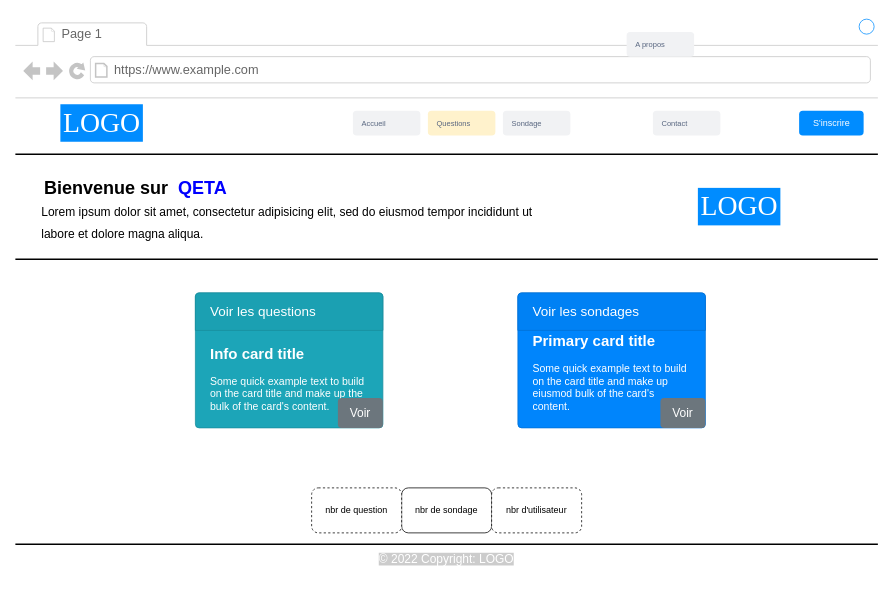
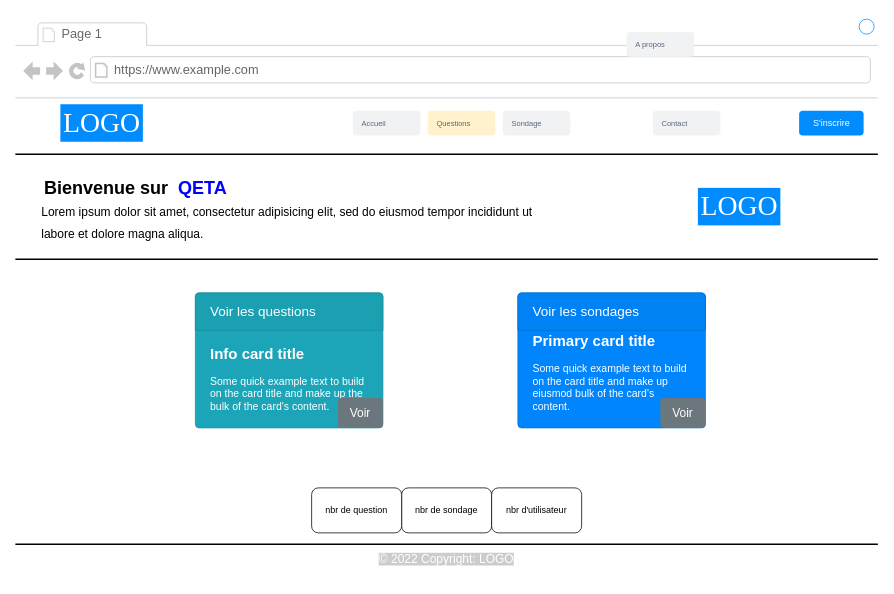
  <mxCell id="0" />
  <mxCell id="1" parent="0" />
  <mxCell id="2" value="" style="strokeWidth=1;shadow=0;dashed=0;align=center;html=1;shape=mxgraph.mockup.containers.browserWindow;rSize=0;strokeColor2=#008cff;strokeColor3=#c4c4c4;mainText=,;recursiveResize=0;strokeColor=#FFFFFF;fontColor=#FFFFFF;" parent="1" vertex="1"><mxGeometry x="20" y="20" width="1150" height="750" as="geometry" /></mxCell>
  <mxCell id="3" value="Page 1" style="strokeWidth=1;shadow=0;dashed=0;align=center;html=1;shape=mxgraph.mockup.containers.anchor;fontSize=17;fontColor=#666666;align=left;" parent="2" vertex="1"><mxGeometry x="60" y="12" width="110" height="26" as="geometry" /></mxCell>
  <mxCell id="4" value="https://www.example.com" style="strokeWidth=1;shadow=0;dashed=0;align=center;html=1;shape=mxgraph.mockup.containers.anchor;rSize=0;fontSize=17;fontColor=#666666;align=left;" parent="2" vertex="1"><mxGeometry x="130" y="60" width="250" height="26" as="geometry" /></mxCell>
  <mxCell id="5" value="Contact" style="rounded=1;fillColor=#F1F2F4;strokeColor=none;html=1;fontColor=#596780;align=left;fontSize=10;spacingLeft=10" parent="2" vertex="1"><mxGeometry x="850" y="127" width="90" height="33" as="geometry" /></mxCell>
  <mxCell id="6" value="A propos" style="rounded=1;fillColor=#F1F2F4;strokeColor=none;html=1;fontColor=#596780;align=left;fontSize=10;spacingLeft=10" parent="2" vertex="1"><mxGeometry x="815" y="22" width="90" height="33" as="geometry" /></mxCell>
  <mxCell id="7" value="Questions" style="rounded=1;fillColor=#fff2cc;strokeColor=none;html=1;fontColor=#596780;align=left;fontSize=10;spacingLeft=10;" parent="2" vertex="1"><mxGeometry x="550" y="127" width="90" height="33" as="geometry" /></mxCell>
  <mxCell id="8" value="Accueil" style="rounded=1;fillColor=#F1F2F4;strokeColor=none;html=1;fontColor=#596780;align=left;fontSize=10;spacingLeft=10" parent="2" vertex="1"><mxGeometry x="450" y="127" width="90" height="33" as="geometry" /></mxCell>
  <mxCell id="9" value="S'inscrire" style="rounded=1;align=center;strokeColor=none;html=1;fontColor=#ffffff;fontSize=12;fillColor=#008CFF;" parent="2" vertex="1"><mxGeometry x="1045" y="127" width="86" height="33" as="geometry" /></mxCell>
  <mxCell id="10" value="LOGO" style="text;html=1;align=center;verticalAlign=middle;resizable=0;points=[];autosize=1;fontSize=37;fontFamily=Tahoma;fillColor=#008CFF;fontColor=#FFFFFF;" parent="2" vertex="1"><mxGeometry x="60" y="118.5" width="110" height="50" as="geometry" /></mxCell>
  <mxCell id="11" value="Sondage" style="rounded=1;fillColor=#F1F2F4;strokeColor=none;html=1;fontColor=#596780;align=left;fontSize=10;spacingLeft=10" parent="2" vertex="1"><mxGeometry x="650" y="127" width="90" height="33" as="geometry" /></mxCell>
  <mxCell id="12" value="&lt;span style=&quot;color: rgb(255 , 255 , 255) ; font-family: , , &amp;#34;segoe ui&amp;#34; , &amp;#34;roboto&amp;#34; , &amp;#34;helvetica neue&amp;#34; , &amp;#34;arial&amp;#34; , &amp;#34;noto sans&amp;#34; , &amp;#34;liberation sans&amp;#34; , sans-serif , &amp;#34;apple color emoji&amp;#34; , &amp;#34;segoe ui emoji&amp;#34; , &amp;#34;segoe ui symbol&amp;#34; , &amp;#34;noto color emoji&amp;#34; ; font-size: 16px ; background-color: rgba(0 , 0 , 0 , 0.2)&quot;&gt;© 2022 Copyright: LOGO&lt;/span&gt;" style="text;html=1;strokeColor=none;fillColor=none;align=center;verticalAlign=middle;whiteSpace=wrap;rounded=0;" parent="2" vertex="1"><mxGeometry x="480" y="720" width="190" height="10" as="geometry" /></mxCell>
  <mxCell id="13" value="nbr de sondage" style="rounded=1;whiteSpace=wrap;html=1;fillColor=#FFFFFF;" parent="2" vertex="1"><mxGeometry x="515" y="630" width="120" height="60" as="geometry" /></mxCell>
- <mxCell id="14" value="nbr de question" style="rounded=1;whiteSpace=wrap;html=1;fillColor=#FFFFFF;dashed=1;" parent="2" vertex="1"><mxGeometry x="395" y="630" width="120" height="60" as="geometry" /></mxCell>
- <mxCell id="15" value="nbr d'utilisateur" style="rounded=1;whiteSpace=wrap;html=1;fillColor=#FFFFFF;dashed=1;" parent="2" vertex="1"><mxGeometry x="635" y="630" width="120" height="60" as="geometry" /></mxCell>
+ <mxCell id="14" value="nbr de question" style="rounded=1;whiteSpace=wrap;html=1;fillColor=#FFFFFF;" parent="2" vertex="1"><mxGeometry x="395" y="630" width="120" height="60" as="geometry" /></mxCell>
+ <mxCell id="15" value="nbr d'utilisateur" style="rounded=1;whiteSpace=wrap;html=1;fillColor=#FFFFFF;" parent="2" vertex="1"><mxGeometry x="635" y="630" width="120" height="60" as="geometry" /></mxCell>
  <mxCell id="16" value="" style="line;strokeWidth=2;html=1;fillColor=#00CC00;" parent="2" vertex="1"><mxGeometry y="320" width="1150" height="10" as="geometry" /></mxCell>
  <mxCell id="17" value="Bienvenue sur&amp;nbsp; &lt;font color=&quot;#0000ff&quot;&gt;QETA&lt;/font&gt;" style="text;strokeColor=none;fillColor=none;html=1;fontSize=24;fontStyle=1;verticalAlign=middle;align=center;" parent="2" vertex="1"><mxGeometry x="30" y="210" width="260" height="40" as="geometry" /></mxCell>
  <mxCell id="18" value="&lt;h1&gt;&lt;span style=&quot;color: rgb(0 , 0 , 0) ; font-weight: normal&quot;&gt;&lt;font style=&quot;font-size: 16px&quot;&gt;Lorem ipsum dolor sit amet, consectetur adipisicing elit, sed do eiusmod tempor incididunt ut labore et dolore magna aliqua.&lt;/font&gt;&lt;/span&gt;&lt;br&gt;&lt;/h1&gt;" style="text;html=1;strokeColor=none;fillColor=none;spacing=5;spacingTop=-20;whiteSpace=wrap;overflow=hidden;rounded=0;fontColor=#0000FF;" parent="2" vertex="1"><mxGeometry x="30" y="240" width="670" height="120" as="geometry" /></mxCell>
  <mxCell id="19" value="LOGO" style="text;html=1;align=center;verticalAlign=middle;resizable=0;points=[];autosize=1;fontSize=37;fontFamily=Tahoma;fillColor=#008CFF;fontColor=#FFFFFF;" parent="2" vertex="1"><mxGeometry x="910" y="230" width="110" height="50" as="geometry" /></mxCell>
  <mxCell id="20" value="&lt;b&gt;&lt;font style=&quot;font-size: 20px&quot;&gt;Info card title&lt;/font&gt;&lt;/b&gt;&lt;br style=&quot;font-size: 14px&quot;&gt;&lt;br style=&quot;font-size: 14px&quot;&gt;Some quick example text to build on the card title and make up the bulk of the card's content." style="html=1;shadow=0;dashed=0;shape=mxgraph.bootstrap.rrect;rSize=5;strokeColor=#188C9C;html=1;whiteSpace=wrap;fillColor=#1CA5B8;fontColor=#ffffff;verticalAlign=bottom;align=left;spacing=20;spacingBottom=0;fontSize=14;" parent="2" vertex="1"><mxGeometry x="240" y="370" width="250" height="180" as="geometry" /></mxCell>
  <mxCell id="21" value="Voir les questions" style="html=1;shadow=0;dashed=0;shape=mxgraph.bootstrap.topButton;rSize=5;perimeter=none;whiteSpace=wrap;fillColor=#1BA0B2;strokeColor=#188C9C;fontColor=#ffffff;resizeWidth=1;fontSize=18;align=left;spacing=20;" parent="20" vertex="1"><mxGeometry width="250" height="50" relative="1" as="geometry" /></mxCell>
  <mxCell id="22" value="Voir" style="html=1;shadow=0;dashed=0;shape=mxgraph.bootstrap.rrect;rSize=5;strokeColor=none;strokeWidth=1;fillColor=#6C767D;fontColor=#FFFFFF;whiteSpace=wrap;align=center;verticalAlign=middle;spacingLeft=0;fontStyle=0;fontSize=16;spacing=5;" parent="20" vertex="1"><mxGeometry x="190" y="140" width="60" height="40" as="geometry" /></mxCell>
  <mxCell id="23" value="&lt;b&gt;&lt;font style=&quot;font-size: 20px&quot;&gt;Primary card title&lt;/font&gt;&lt;/b&gt;&lt;br style=&quot;font-size: 14px&quot;&gt;&lt;br style=&quot;font-size: 14px&quot;&gt;Some quick example text to build on the card title and make up eiusmod bulk of the card's content." style="html=1;shadow=0;dashed=0;shape=mxgraph.bootstrap.rrect;rSize=5;strokeColor=#0071D5;html=1;whiteSpace=wrap;fillColor=#0085FC;fontColor=#ffffff;verticalAlign=bottom;align=left;spacing=20;spacingBottom=0;fontSize=14;" parent="2" vertex="1"><mxGeometry x="670" y="370" width="250" height="180" as="geometry" /></mxCell>
  <mxCell id="24" value="Voir les sondages" style="html=1;shadow=0;dashed=0;shape=mxgraph.bootstrap.topButton;rSize=5;perimeter=none;whiteSpace=wrap;fillColor=#0081F4;strokeColor=#0071D5;fontColor=#ffffff;resizeWidth=1;fontSize=18;align=left;spacing=20;" parent="23" vertex="1"><mxGeometry width="250" height="50" relative="1" as="geometry" /></mxCell>
  <mxCell id="25" value="Voir" style="html=1;shadow=0;dashed=0;shape=mxgraph.bootstrap.rrect;rSize=5;strokeColor=none;strokeWidth=1;fillColor=#6C767D;fontColor=#FFFFFF;whiteSpace=wrap;align=center;verticalAlign=middle;spacingLeft=0;fontStyle=0;fontSize=16;spacing=5;" parent="23" vertex="1"><mxGeometry x="190" y="140" width="60" height="40" as="geometry" /></mxCell>
  <mxCell id="26" value="" style="line;strokeWidth=2;html=1;fillColor=#00CC00;" parent="1" vertex="1"><mxGeometry x="20" y="720" width="1150" height="10" as="geometry" /></mxCell>
  <mxCell id="27" value="" style="line;strokeWidth=2;html=1;fillColor=#00CC00;" parent="1" vertex="1"><mxGeometry x="20" y="200" width="1150" height="10" as="geometry" /></mxCell>
